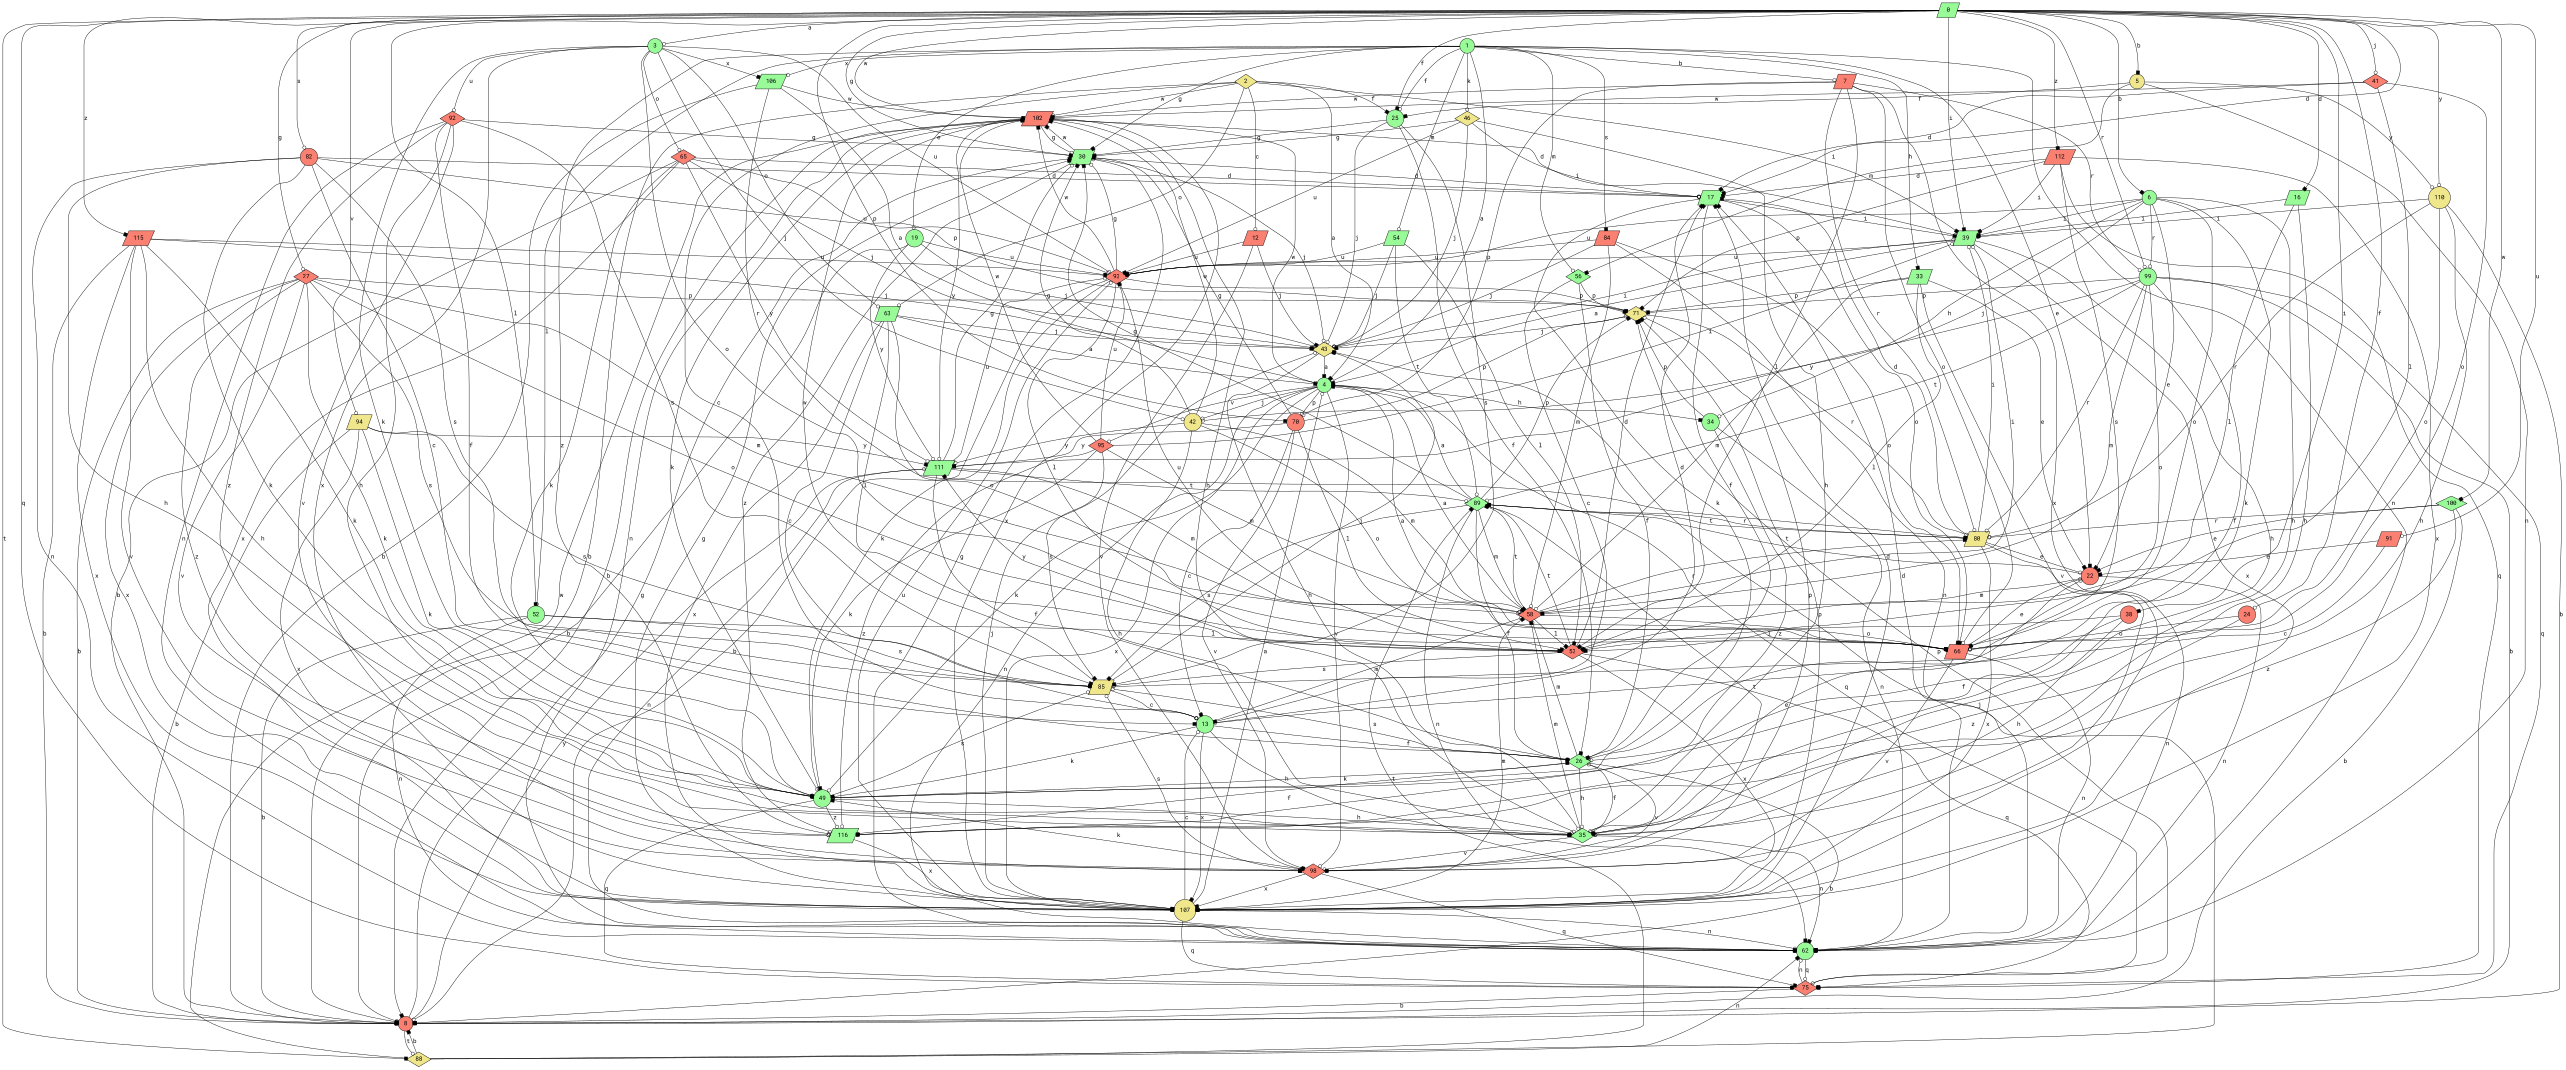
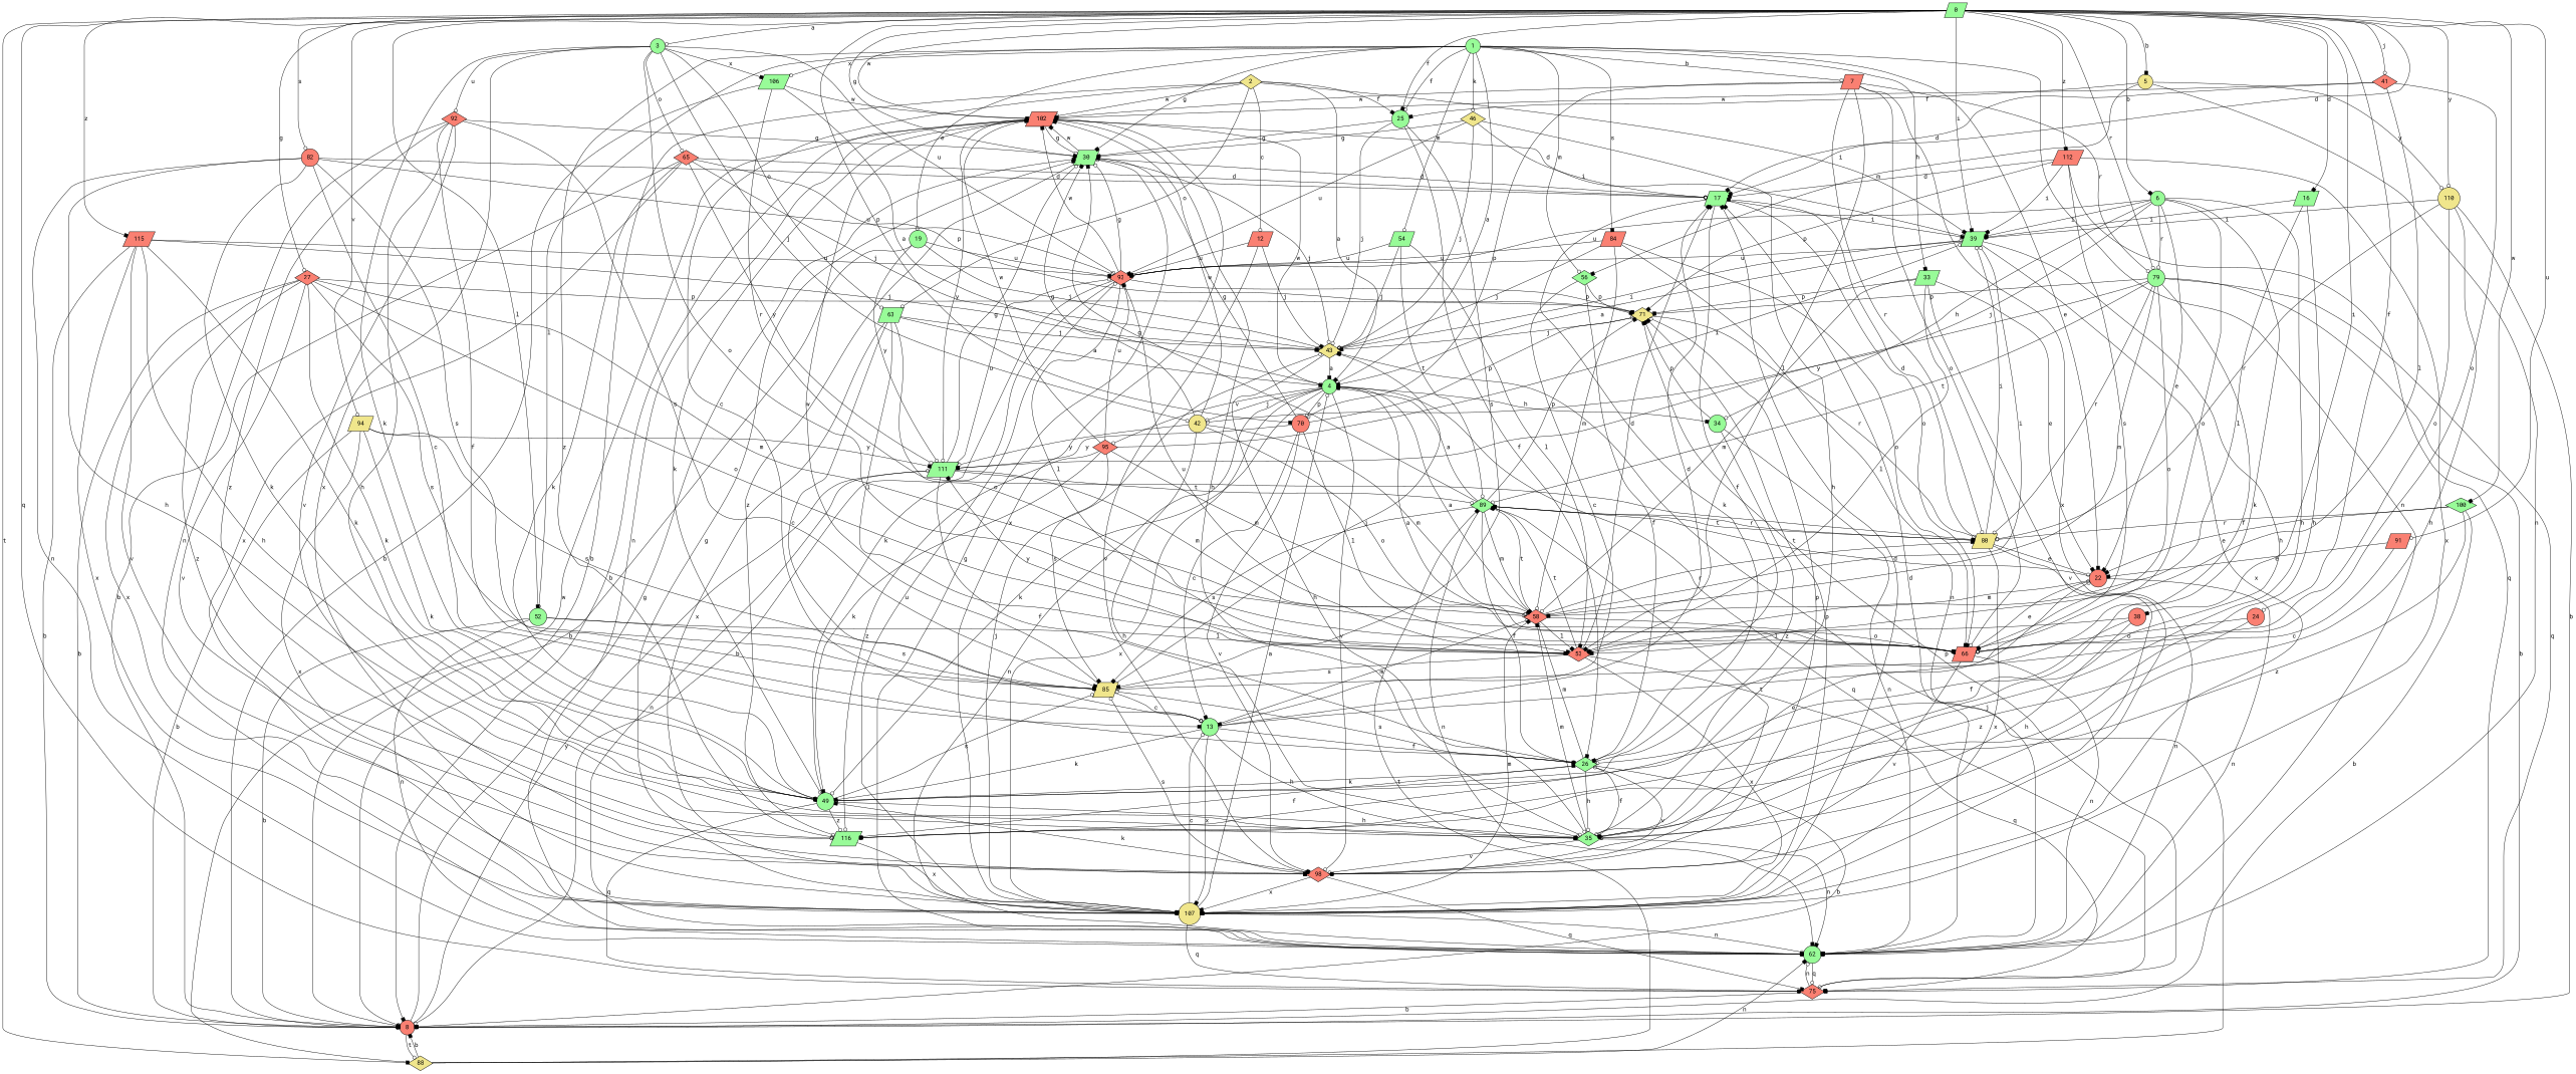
  strict digraph {
    fontname="Roboto Mono"
    node [fillcolor=palegreen fontname="Roboto Mono" shape=circle style=filled]
    edge [arrowhead=odot fontname="Roboto Mono"]
    3
    0 [shape=parallelogram]
    5 [fillcolor=khaki]
    6
    16 [shape=parallelogram]
    17 [shape=parallelogram]
    24 [fillcolor=salmon]
    25
    27 [fillcolor=salmon shape=diamond]
    30 [shape=parallelogram]
    38 [fillcolor=salmon]
    39 [shape=parallelogram]
    41 [fillcolor=salmon shape=diamond]
    52
    70 [fillcolor=salmon]
    75 [fillcolor=salmon shape=diamond]
-   79 [label=99]
+   79
    82 [fillcolor=salmon]
    88 [fillcolor=khaki shape=diamond]
    91 [fillcolor=salmon shape=parallelogram]
    94 [fillcolor=khaki shape=parallelogram]
    100 [shape=diamond]
    102 [fillcolor=salmon shape=parallelogram]
    110 [fillcolor=khaki]
    112 [fillcolor=salmon shape=parallelogram]
    115 [fillcolor=salmon shape=parallelogram]
    106 [shape=parallelogram]
    63 [shape=parallelogram]
    42 [fillcolor=khaki]
    49
    65 [fillcolor=salmon shape=diamond]
    66 [fillcolor=salmon shape=parallelogram]
    92 [fillcolor=salmon shape=diamond]
    93 [fillcolor=salmon shape=diamond]
    107 [fillcolor=khaki]
    56 [shape=diamond]
    62
    22 [fillcolor=salmon]
    34
    35 [shape=diamond]
    53 [fillcolor=salmon shape=diamond]
    26 [shape=diamond]
    116 [shape=parallelogram]
    43 [fillcolor=khaki shape=diamond]
    85 [fillcolor=khaki shape=parallelogram]
    8 [fillcolor=salmon]
    98 [fillcolor=salmon shape=diamond]
    58 [fillcolor=salmon shape=diamond]
    71 [fillcolor=khaki shape=diamond]
    4
    13
    111 [shape=parallelogram]
    80 [fillcolor=khaki shape=parallelogram]
    89 [shape=diamond]
    1
    7 [fillcolor=salmon shape=parallelogram]
    19
    33 [shape=parallelogram]
    46 [fillcolor=khaki shape=diamond]
    54 [shape=parallelogram]
    84 [fillcolor=salmon shape=parallelogram]
    95 [fillcolor=salmon shape=diamond]
    2 [fillcolor=khaki shape=diamond]
    12 [fillcolor=salmon shape=parallelogram]
    3 -> 106 [arrowhead=box label=x]
    3 -> 63 [label=o]
    3 -> 42 [label=j]
    3 -> 49 [label=k]
    3 -> 65 [label=o]
    3 -> 66 [arrowhead=box label=o]
    3 -> 92 [label=u]
    3 -> 93 [label=u]
    3 -> 107 [arrowhead=box label=x]
    0 -> 3 [label=a]
    0 -> 5 [arrowhead=box label=b]
    0 -> 6 [arrowhead=box label=b]
    0 -> 16 [arrowhead=box label=d]
    0 -> 17 [arrowhead=box label=d]
    0 -> 24 [label=f]
    0 -> 25 [arrowhead=box label=f]
    0 -> 27 [label=g]
    0 -> 30 [label=g]
    0 -> 38 [arrowhead=box label=i]
    0 -> 39 [arrowhead=box label=i]
    0 -> 41 [label=j]
    0 -> 52 [arrowhead=box label=l]
    0 -> 70 [arrowhead=box label=p]
    0 -> 75 [arrowhead=box label=q]
    0 -> 79 [label=r]
    0 -> 82 [label=s]
    0 -> 88 [arrowhead=box label=t]
    0 -> 91 [label=u]
    0 -> 94 [label=v]
    0 -> 100 [arrowhead=box label=w]
    0 -> 102 [arrowhead=box label=w]
    0 -> 110 [label=y]
    0 -> 112 [arrowhead=box label=z]
    0 -> 115 [arrowhead=box label=z]
    5 -> 25 [arrowhead=box label=f]
    5 -> 110 [label=y]
    5 -> 56 [arrowhead=box label=m]
    5 -> 62 [arrowhead=box label=n]
    6 -> 39 [arrowhead=box label=i]
    6 -> 79 [label=r]
    6 -> 42 [label=j]
    6 -> 49 [label=k]
    6 -> 66 [label=o]
    6 -> 93 [arrowhead=box label=u]
    6 -> 22 [arrowhead=box label=e]
    6 -> 34 [label=h]
    6 -> 35 [arrowhead=box label=h]
    16 -> 39 [arrowhead=box label=i]
    16 -> 35 [arrowhead=box label=h]
    16 -> 53 [arrowhead=box label=l]
    17 -> 39 [arrowhead=box label=i]
    17 -> 49 [label=k]
    17 -> 66 [arrowhead=box label=o]
    17 -> 26 [arrowhead=box label=f]
    24 -> 66 [label=o]
    24 -> 116 [label=z]
    25 -> 30 [label=g]
    25 -> 26 [arrowhead=box label=f]
    25 -> 43 [label=j]
    25 -> 85 [arrowhead=box label=s]
    27 -> 49 [arrowhead=box label=k]
    27 -> 66 [arrowhead=box label=o]
    27 -> 107 [label=x]
    27 -> 116 [label=z]
    27 -> 85 [label=s]
    27 -> 8 [arrowhead=box label=b]
    27 -> 98 [arrowhead=box label=v]
    27 -> 58 [label=m]
    27 -> 71 [label=p]
    30 -> 17 [label=d]
    30 -> 102 [arrowhead=box label=w]
    30 -> 116 [label=z]
    30 -> 43 [label=j]
    38 -> 35 [label=h]
    38 -> 53 [arrowhead=box label=l]
    38 -> 26 [label=f]
    39 -> 93 [arrowhead=box label=u]
    39 -> 107 [label=x]
    39 -> 35 [label=h]
    39 -> 4 [arrowhead=box label=a]
    41 -> 17 [arrowhead=box label=d]
    41 -> 102 [arrowhead=box label=w]
    41 -> 66 [label=o]
    41 -> 53 [arrowhead=box label=l]
    52 -> 62 [arrowhead=box label=n]
    52 -> 53 [arrowhead=box label=l]
    52 -> 85 [label=s]
    52 -> 8 [arrowhead=box label=b]
    70 -> 30 [arrowhead=box label=g]
    70 -> 53 [arrowhead=box label=l]
    70 -> 98 [arrowhead=box label=v]
    70 -> 71 [label=p]
    70 -> 13 [arrowhead=box label=c]
    70 -> 111 [arrowhead=box label=y]
    75 -> 62 [label=n]
    75 -> 8 [arrowhead=box label=b]
    75 -> 71 [arrowhead=box label=p]
    79 -> 75 [arrowhead=box label=q]
    79 -> 66 [arrowhead=box label=o]
    79 -> 26 [label=f]
    79 -> 8 [arrowhead=box label=b]
    79 -> 58 [label=m]
    79 -> 71 [arrowhead=box label=p]
    79 -> 111 [arrowhead=box label=y]
    79 -> 80 [label=r]
    79 -> 89 [label=t]
    82 -> 17 [label=d]
    82 -> 49 [arrowhead=box label=k]
    82 -> 62 [arrowhead=box label=n]
    82 -> 35 [label=h]
    82 -> 85 [arrowhead=box label=s]
    82 -> 71 [arrowhead=box label=p]
    82 -> 13 [arrowhead=box label=c]
    88 -> 102 [label=w]
    88 -> 62 [arrowhead=box label=n]
    88 -> 43 [arrowhead=box label=j]
    88 -> 8 [arrowhead=box label=b]
    88 -> 89 [arrowhead=box label=t]
    91 -> 22 [arrowhead=box label=e]
    91 -> 13 [label=c]
    94 -> 49 [arrowhead=box label=k]
    94 -> 107 [label=x]
    94 -> 85 [label=s]
    94 -> 8 [arrowhead=box label=b]
    94 -> 111 [arrowhead=box label=y]
    100 -> 22 [arrowhead=box label=e]
    100 -> 116 [arrowhead=box label=z]
    100 -> 8 [label=b]
    100 -> 80 [label=r]
    102 -> 30 [label=g]
    102 -> 39 [label=i]
    102 -> 49 [label=k]
    102 -> 107 [arrowhead=box label=x]
    102 -> 35 [label=h]
    102 -> 8 [arrowhead=box label=b]
    102 -> 111 [label=y]
    110 -> 39 [label=i]
    110 -> 66 [label=o]
    110 -> 35 [label=h]
    110 -> 8 [arrowhead=box label=b]
    110 -> 80 [label=r]
    112 -> 17 [arrowhead=box label=d]
    112 -> 39 [arrowhead=box label=i]
    112 -> 75 [arrowhead=box label=q]
    112 -> 107 [arrowhead=box label=x]
    112 -> 85 [label=s]
    112 -> 71 [arrowhead=box label=p]
    115 -> 49 [label=k]
    115 -> 93 [label=u]
    115 -> 107 [label=x]
    115 -> 35 [arrowhead=box label=h]
    115 -> 43 [arrowhead=box label=j]
    115 -> 8 [arrowhead=box label=b]
    115 -> 98 [arrowhead=box label=v]
    106 -> 102 [label=w]
    106 -> 8 [label=b]
    106 -> 4 [label=a]
    106 -> 80 [arrowhead=box label=r]
    63 -> 66 [arrowhead=box label=o]
    63 -> 107 [arrowhead=box label=x]
    63 -> 53 [label=l]
    63 -> 43 [arrowhead=box label=j]
    63 -> 4 [arrowhead=box label=a]
    63 -> 13 [label=c]
    42 -> 30 [arrowhead=box label=g]
    42 -> 102 [arrowhead=box label=w]
    42 -> 66 [arrowhead=box label=o]
    42 -> 35 [label=h]
    42 -> 58 [arrowhead=box label=m]
    42 -> 111 [label=y]
    49 -> 75 [label=q]
    49 -> 35 [label=h]
    49 -> 116 [label=z]
    49 -> 85 [label=s]
    65 -> 17 [label=d]
    65 -> 49 [label=k]
    65 -> 93 [label=u]
    65 -> 107 [label=x]
    65 -> 43 [label=j]
    65 -> 8 [label=b]
    65 -> 111 [label=y]
    66 -> 62 [arrowhead=box label=n]
    66 -> 22 [label=e]
    66 -> 98 [label=v]
    66 -> 4 [label=a]
    92 -> 30 [arrowhead=box label=g]
    92 -> 62 [arrowhead=box label=n]
    92 -> 35 [arrowhead=box label=h]
    92 -> 26 [label=f]
    92 -> 116 [label=z]
    92 -> 85 [arrowhead=box label=s]
    92 -> 98 [arrowhead=box label=v]
    93 -> 30 [label=g]
    93 -> 102 [arrowhead=box label=w]
    93 -> 49 [label=k]
    93 -> 53 [arrowhead=box label=l]
    93 -> 8 [label=b]
    93 -> 71 [label=p]
    107 -> 17 [arrowhead=box label=d]
    107 -> 30 [arrowhead=box label=g]
    107 -> 75 [label=q]
    107 -> 93 [label=u]
    107 -> 62 [label=n]
    107 -> 43 [label=j]
    107 -> 58 [arrowhead=box label=m]
    107 -> 71 [arrowhead=box label=p]
    107 -> 4 [label=a]
    107 -> 13 [label=c]
    56 -> 26 [label=f]
    56 -> 71 [arrowhead=box label=p]
    56 -> 13 [arrowhead=box label=c]
    62 -> 17 [arrowhead=box label=d]
    62 -> 30 [label=g]
    62 -> 75 [label=q]
    62 -> 102 [label=n]
    22 -> 62 [arrowhead=box label=n]
    22 -> 58 [arrowhead=box label=m]
    22 -> 89 [arrowhead=box label=t]
    34 -> 62 [label=n]
    34 -> 116 [arrowhead=box label=z]
    34 -> 71 [arrowhead=box label=p]
    35 -> 62 [arrowhead=box label=n]
    35 -> 22 [label=e]
    35 -> 26 [label=f]
    35 -> 98 [label=v]
    35 -> 58 [arrowhead=box label=m]
    53 -> 17 [arrowhead=box label=d]
    53 -> 75 [arrowhead=box label=q]
    53 -> 93 [label=u]
    53 -> 107 [label=x]
    53 -> 85 [label=s]
    53 -> 111 [arrowhead=box label=y]
    53 -> 89 [arrowhead=box label=t]
    26 -> 49 [label=k]
    26 -> 35 [label=h]
    26 -> 85 [label=s]
    26 -> 8 [arrowhead=box label=b]
    26 -> 98 [arrowhead=box label=v]
    26 -> 58 [label=m]
    116 -> 107 [arrowhead=box label=x]
    116 -> 26 [arrowhead=box label=f]
    43 -> 39 [label=i]
    43 -> 35 [label=h]
    43 -> 4 [arrowhead=box label=a]
    85 -> 102 [arrowhead=box label=w]
    85 -> 43 [arrowhead=box label=j]
    85 -> 13 [label=c]
    8 -> 30 [arrowhead=box label=g]
    8 -> 88 [label=t]
    8 -> 111 [label=y]
    98 -> 75 [arrowhead=box label=q]
    98 -> 49 [arrowhead=box label=k]
    98 -> 107 [arrowhead=box label=x]
    98 -> 85 [label=s]
    98 -> 71 [label=p]
    98 -> 89 [label=t]
    58 -> 39 [label=i]
    58 -> 66 [arrowhead=box label=o]
    58 -> 53 [arrowhead=box label=l]
    58 -> 4 [arrowhead=box label=a]
    58 -> 80 [arrowhead=box label=r]
    58 -> 89 [arrowhead=box label=t]
    71 -> 43 [arrowhead=box label=j]
    71 -> 80 [label=r]
    4 -> 70 [label=p]
    4 -> 75 [label=q]
    4 -> 102 [arrowhead=box label=w]
    4 -> 42 [label=j]
    4 -> 49 [label=k]
    4 -> 107 [label=x]
    4 -> 62 [label=n]
    4 -> 34 [arrowhead=box label=h]
    4 -> 98 [label=v]
    4 -> 95 [label=v]
    13 -> 17 [arrowhead=box label=d]
    13 -> 49 [arrowhead=box label=k]
    13 -> 107 [arrowhead=box label=x]
    13 -> 35 [label=h]
    13 -> 26 [label=f]
    13 -> 58 [label=m]
    111 -> 30 [label=g]
    111 -> 93 [label=u]
    111 -> 62 [label=n]
    111 -> 26 [label=f]
    111 -> 58 [label=m]
    111 -> 89 [label=t]
    80 -> 17 [arrowhead=box label=d]
    80 -> 39 [label=i]
    80 -> 107 [arrowhead=box label=x]
    80 -> 62 [arrowhead=box label=n]
    80 -> 22 [label=e]
    80 -> 89 [arrowhead=box label=t]
    89 -> 30 [arrowhead=box label=g]
    89 -> 62 [arrowhead=box label=n]
    89 -> 26 [arrowhead=box label=f]
    89 -> 85 [arrowhead=box label=s]
    89 -> 58 [arrowhead=box label=m]
    89 -> 71 [arrowhead=box label=p]
    89 -> 4 [arrowhead=box label=a]
    89 -> 80 [arrowhead=box label=r]
    1 -> 25 [label=f]
    1 -> 30 [arrowhead=box label=g]
    1 -> 52 [label=l]
    1 -> 106 [label=x]
    1 -> 56 [label=m]
    1 -> 62 [arrowhead=box label=n]
    1 -> 22 [arrowhead=box label=e]
    1 -> 116 [label=z]
    1 -> 4 [label=a]
    1 -> 7 [label=b]
    1 -> 19 [label=e]
    1 -> 33 [arrowhead=box label=h]
    1 -> 46 [label=k]
    1 -> 54 [label=m]
    1 -> 84 [arrowhead=box label=s]
    7 -> 70 [label=p]
    7 -> 79 [label=r]
    7 -> 102 [arrowhead=box label=w]
    7 -> 66 [label=o]
    7 -> 107 [arrowhead=box label=x]
    7 -> 53 [arrowhead=box label=l]
    7 -> 80 [label=r]
    19 -> 93 [arrowhead=box label=u]
    19 -> 43 [label=j]
    19 -> 8 [arrowhead=box label=b]
    19 -> 111 [label=y]
    33 -> 22 [arrowhead=box label=e]
    33 -> 53 [label=l]
    33 -> 98 [label=v]
    33 -> 58 [label=m]
    33 -> 71 [label=p]
    46 -> 17 [label=d]
    46 -> 30 [arrowhead=box label=g]
    46 -> 93 [arrowhead=box label=u]
    46 -> 35 [label=h]
    46 -> 43 [label=j]
    54 -> 93 [arrowhead=box label=u]
    54 -> 53 [arrowhead=box label=l]
    54 -> 43 [label=j]
    54 -> 89 [label=t]
    84 -> 66 [arrowhead=box label=o]
    84 -> 93 [label=u]
    84 -> 62 [arrowhead=box label=n]
    84 -> 43 [label=j]
    84 -> 58 [label=m]
    95 -> 39 [label=i]
    95 -> 102 [arrowhead=box label=w]
    95 -> 49 [arrowhead=box label=k]
    95 -> 93 [arrowhead=box label=u]
    95 -> 116 [label=z]
    95 -> 85 [arrowhead=box label=s]
    95 -> 58 [label=m]
    2 -> 25 [arrowhead=box label=f]
    2 -> 39 [arrowhead=box label=i]
    2 -> 102 [label=w]
    2 -> 63 [label=o]
    2 -> 8 [label=b]
    2 -> 4 [arrowhead=box label=a]
    2 -> 13 [label=c]
    2 -> 12 [label=c]
    12 -> 93 [label=u]
    12 -> 43 [arrowhead=box label=j]
    12 -> 98 [arrowhead=box label=v]
  }
